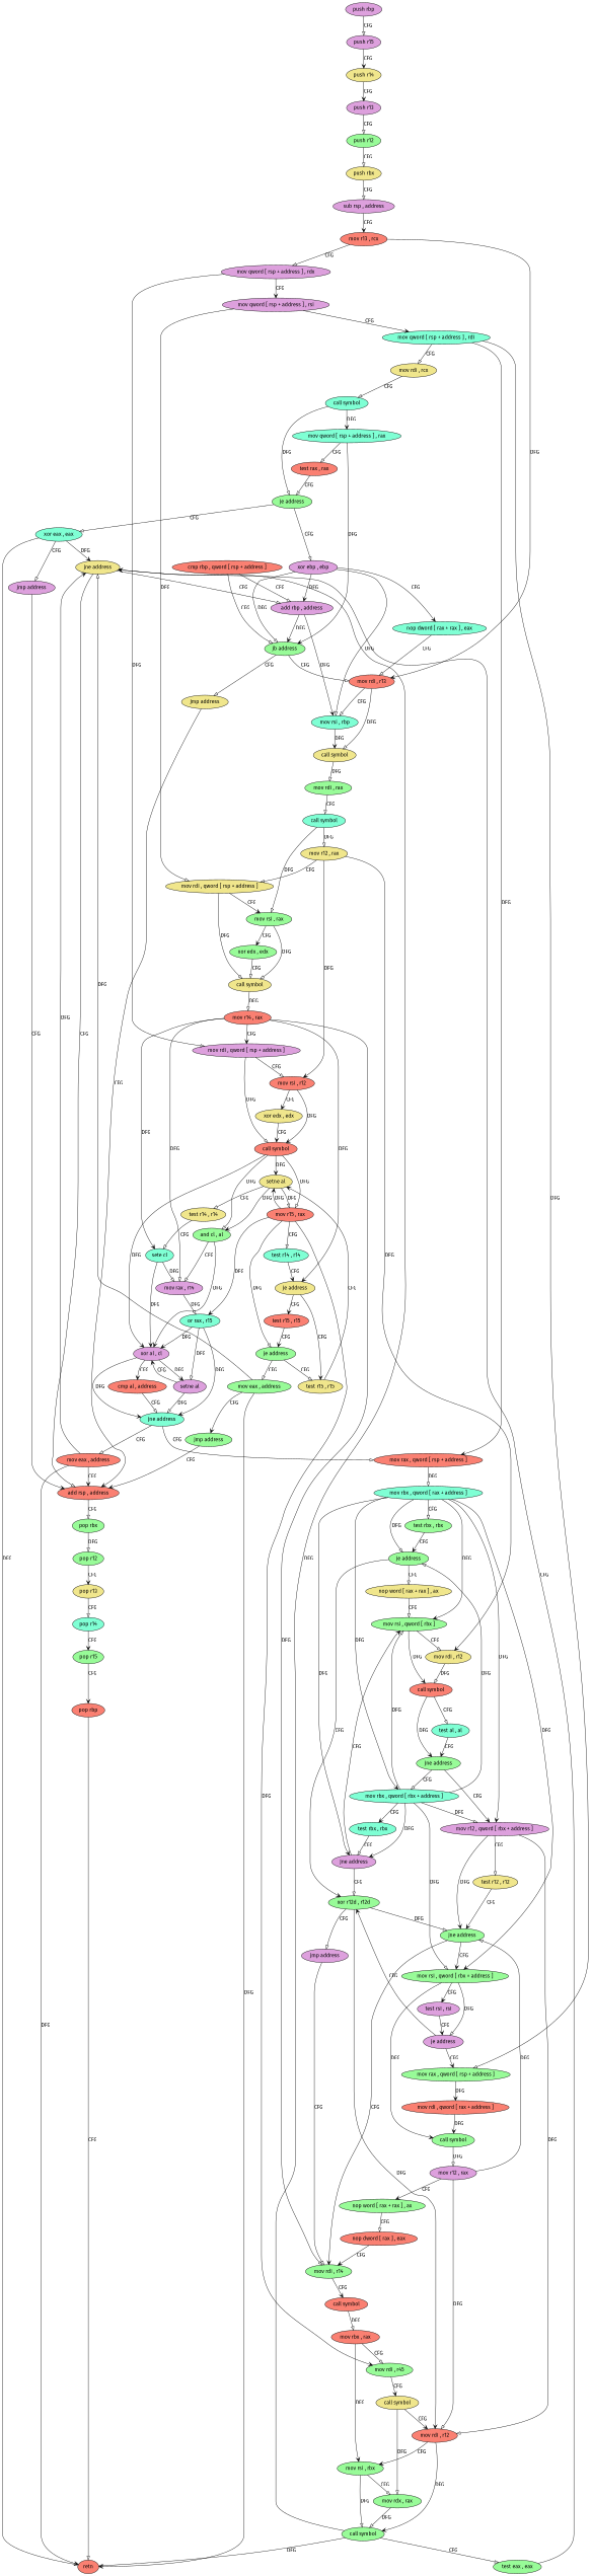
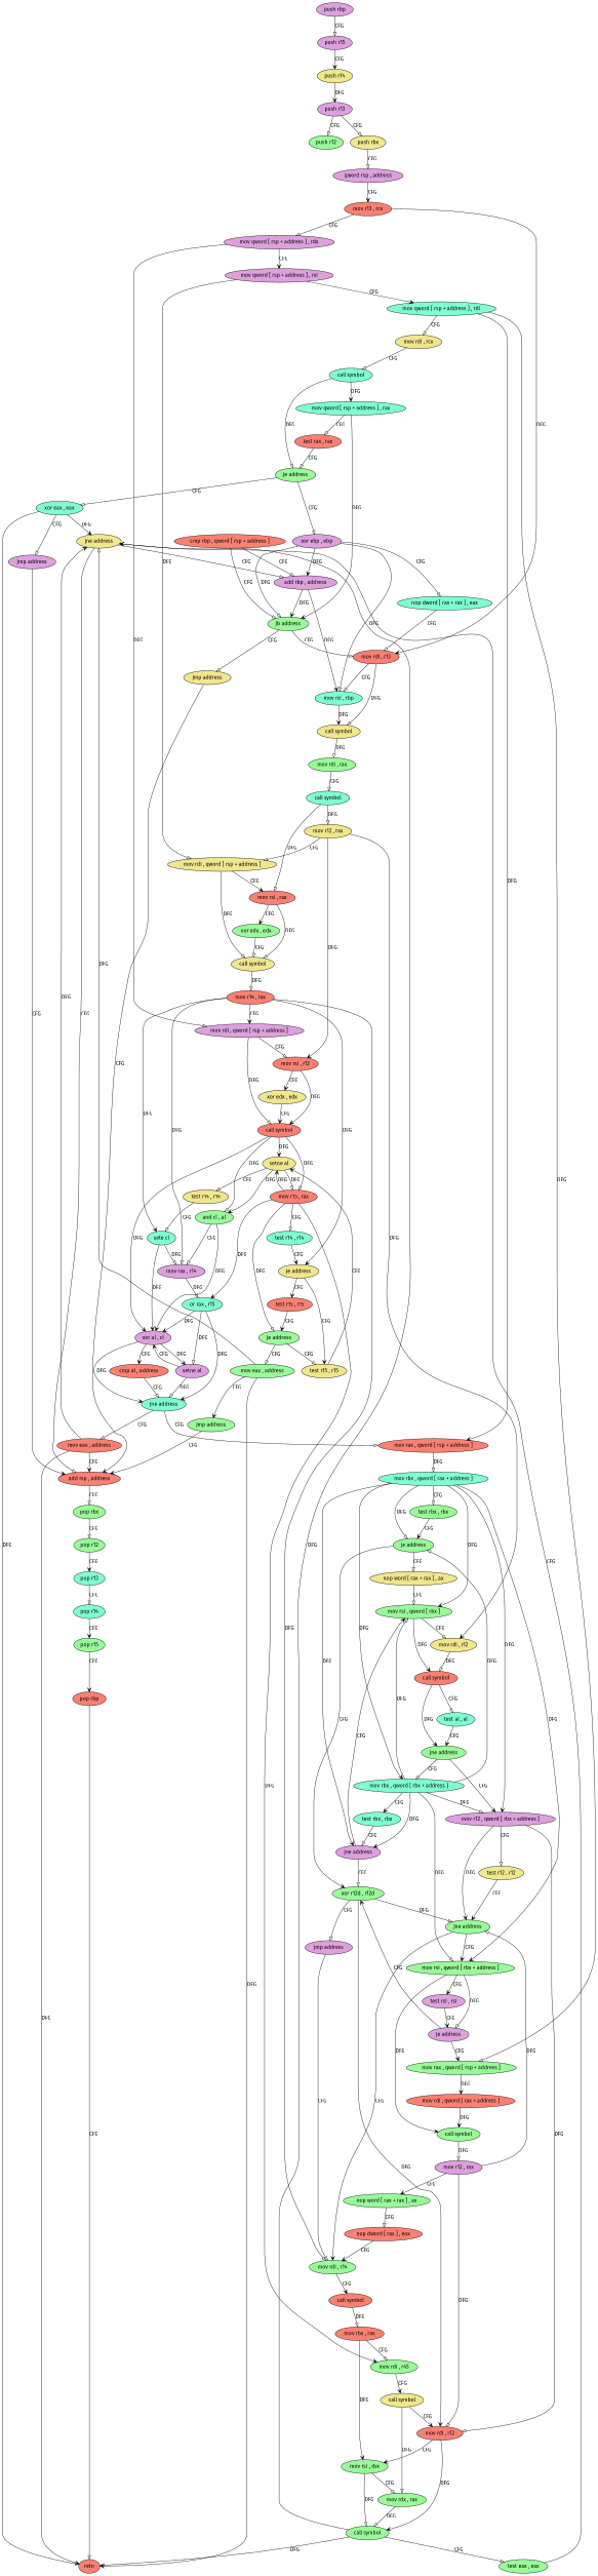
  digraph {
    fontname="Fira Sans"
    node [fillcolor=palegreen fontname="Fira Sans" style=filled]
    edge [arrowhead=onormal fontname="Fira Sans"]
    n1 [fillcolor=plum label="push rbp"]
    n2 [fillcolor=plum label="push r15"]
    n3 [fillcolor=khaki label="push r14"]
    n4 [fillcolor=plum label="push r13"]
    n5 [label="push r12"]
    n6 [fillcolor=khaki label="push rbx"]
-   n7 [fillcolor=plum label="sub rsp , address"]
+   n7 [fillcolor=plum label="qword rsp , address"]
    n8 [fillcolor=salmon label="mov r13 , rcx"]
    n9 [fillcolor=plum label="mov qword [ rsp + address ] , rdx"]
    n10 [fillcolor=salmon label="mov rdi , r13"]
    n11 [fillcolor=plum label="mov qword [ rsp + address ] , rsi"]
    n12 [fillcolor=plum label="mov rdi , qword [ rsp + address ]"]
    n13 [fillcolor=aquamarine label="mov rsi , rbp"]
    n14 [fillcolor=khaki label="call symbol"]
    n15 [fillcolor=aquamarine label="mov qword [ rsp + address ] , rdi"]
    n16 [fillcolor=khaki label="mov rdi , qword [ rsp + address ]"]
    n17 [fillcolor=salmon label="mov rsi , r12"]
    n18 [fillcolor=salmon label="call symbol"]
    n19 [fillcolor=khaki label="mov rdi , rcx"]
    n20 [fillcolor=salmon label="mov rax , qword [ rsp + address ]"]
    n21 [label="mov rax , qword [ rsp + address ]"]
-   n22 [label="mov rsi , rax"]
+   n22 [fillcolor=salmon label="mov rsi , rax"]
    n23 [fillcolor=khaki label="call symbol"]
    n24 [fillcolor=aquamarine label="call symbol"]
    n25 [fillcolor=aquamarine label="mov rbx , qword [ rax + address ]"]
    n26 [fillcolor=salmon label="mov rdi , qword [ rax + address ]"]
    n27 [fillcolor=aquamarine label="mov qword [ rsp + address ] , rax"]
    n28 [label="je address"]
    n29 [fillcolor=salmon label="test rax , rax"]
    n30 [label="jb address"]
    n31 [fillcolor=aquamarine label="xor eax , eax"]
    n32 [fillcolor=plum label="xor ebp , ebp"]
    n33 [fillcolor=khaki label="jmp address"]
    n34 [fillcolor=plum label="jmp address"]
    n35 [fillcolor=salmon label=retn]
    n36 [fillcolor=khaki label="jne address"]
    n37 [fillcolor=aquamarine label="nop dword [ rax + rax ] , eax"]
    n38 [fillcolor=plum label="add rbp , address"]
    n39 [fillcolor=salmon label="add rsp , address"]
    n40 [label="pop rbx"]
    n41 [label="pop r12"]
    n42 [label="mov rdi , rax"]
-   n43 [fillcolor=khaki label="pop r13"]
+   n43 [fillcolor=aquamarine label="pop r13"]
    n44 [fillcolor=aquamarine label="pop r14"]
    n45 [label="pop r15"]
    n46 [fillcolor=salmon label="pop rbp"]
    n47 [fillcolor=khaki label="test r15 , r15"]
    n48 [fillcolor=khaki label="setne al"]
    n49 [fillcolor=khaki label="test r14 , r14"]
    n50 [label="and cl , al"]
    n51 [fillcolor=salmon label="mov r15 , rax"]
    n52 [fillcolor=aquamarine label="sete cl"]
    n53 [fillcolor=plum label="xor al , cl"]
    n54 [fillcolor=plum label="mov rax , r14"]
    n55 [fillcolor=aquamarine label="or rax , r15"]
    n56 [label="je address"]
    n57 [label="mov rdi , r45"]
    n58 [fillcolor=aquamarine label="test r14 , r14"]
    n59 [fillcolor=plum label="setne al"]
    n60 [fillcolor=aquamarine label="jne address"]
    n61 [fillcolor=salmon label="cmp al , address"]
    n62 [fillcolor=salmon label="mov eax , address"]
    n63 [label="test rbx , rbx"]
    n64 [label="je address"]
    n65 [label="mov rsi , qword [ rbx ]"]
    n66 [fillcolor=plum label="mov r12 , qword [ rbx + address ]"]
    n67 [label="mov rsi , qword [ rbx + address ]"]
    n68 [fillcolor=aquamarine label="mov rbx , qword [ rbx + address ]"]
    n69 [fillcolor=plum label="jne address"]
    n70 [fillcolor=salmon label="test r15 , r15"]
    n71 [label="mov eax , address"]
    n72 [label="jmp address"]
    n73 [label="xor r12d , r12d"]
    n74 [fillcolor=khaki label="nop word [ rax + rax ] , ax"]
    n75 [fillcolor=khaki label="mov rdi , r12"]
    n76 [fillcolor=salmon label="call symbol"]
    n77 [fillcolor=salmon label="mov rdi , r12"]
    n78 [label="jne address"]
    n79 [fillcolor=khaki label="test r12 , r12"]
    n80 [fillcolor=plum label="test rsi , rsi"]
    n81 [fillcolor=plum label="je address"]
    n82 [label="call symbol"]
    n83 [fillcolor=aquamarine label="test rbx , rbx"]
    n84 [fillcolor=plum label="jmp address"]
    n85 [label="mov rdi , r14"]
    n86 [label="mov rsi , rbx"]
    n87 [label="call symbol"]
    n88 [fillcolor=salmon label="call symbol"]
    n89 [fillcolor=salmon label="mov rbx , rax"]
    n90 [fillcolor=aquamarine label="test al , al"]
    n91 [label="jne address"]
    n92 [fillcolor=khaki label="call symbol"]
    n93 [label="mov rdx , rax"]
    n94 [label="test eax , eax"]
    n95 [fillcolor=salmon label="cmp rbp , qword [ rsp + address ]"]
    n96 [fillcolor=plum label="mov r12 , rax"]
    n97 [fillcolor=aquamarine label="call symbol"]
    n98 [fillcolor=khaki label="mov r12 , rax"]
    n99 [label="xor edx , edx"]
    n100 [fillcolor=khaki label="xor edx , edx"]
    n101 [fillcolor=salmon label="mov r14 , rax"]
    n102 [fillcolor=khaki label="je address"]
    n103 [label="nop word [ rax + rax ] , ax"]
    n104 [fillcolor=salmon label="nop dword [ rax ] , eax"]
    n1 -> n2 [label=CFG]
    n2 -> n3 [arrowhead=vee label=CFG]
-   n3 -> n4 [arrowhead=vee label=CFG]
+   n3 -> n4 [arrowhead=vee label=DFG]
    n4 -> n5 [label=CFG]
-   n5 -> n6 [label=CFG]
+   n4 -> n6 [label=CFG]
    n6 -> n7 [label=CFG]
    n7 -> n8 [arrowhead=vee label=CFG]
    n8 -> n9 [label=CFG]
    n8 -> n10 [arrowhead=vee label=DFG]
    n9 -> n11 [arrowhead=vee label=CFG]
    n9 -> n12 [label=DFG]
    n10 -> n13 [label=CFG]
    n10 -> n14 [label=DFG]
    n11 -> n15 [arrowhead=vee label=CFG]
    n11 -> n16 [label=DFG]
    n12 -> n17 [label=CFG]
    n12 -> n18 [label=DFG]
    n13 -> n14 [arrowhead=vee label=DFG]
    n14 -> n42 [label=DFG]
    n15 -> n19 [label=CFG]
    n15 -> n20 [arrowhead=vee label=DFG]
    n15 -> n21 [label=DFG]
    n16 -> n22 [arrowhead=vee label=CFG]
    n16 -> n23 [label=DFG]
    n17 -> n18 [arrowhead=vee label=DFG]
    n17 -> n100 [arrowhead=vee label=CFG]
    n18 -> n48 [arrowhead=vee label=DFG]
    n18 -> n50 [label=DFG]
    n18 -> n51 [label=DFG]
    n18 -> n53 [arrowhead=vee label=DFG]
    n19 -> n24 [label=CFG]
    n20 -> n25 [label=DFG]
    n21 -> n26 [arrowhead=vee label=DFG]
    n22 -> n23 [label=DFG]
    n22 -> n99 [arrowhead=vee label=CFG]
    n23 -> n101 [label=DFG]
    n24 -> n27 [arrowhead=vee label=DFG]
    n24 -> n28 [label=DFG]
    n25 -> n63 [label=CFG]
    n25 -> n64 [label=DFG]
    n25 -> n65 [arrowhead=vee label=DFG]
    n25 -> n66 [arrowhead=vee label=DFG]
    n25 -> n67 [arrowhead=vee label=DFG]
    n25 -> n68 [arrowhead=vee label=DFG]
    n25 -> n69 [arrowhead=vee label=DFG]
    n26 -> n82 [arrowhead=vee label=DFG]
    n27 -> n29 [label=CFG]
    n27 -> n30 [arrowhead=vee label=DFG]
    n28 -> n31 [label=CFG]
    n28 -> n32 [label=CFG]
    n29 -> n28 [label=CFG]
    n30 -> n10 [label=CFG]
    n30 -> n33 [label=CFG]
    n31 -> n34 [label=CFG]
    n31 -> n35 [label=DFG]
    n31 -> n36 [arrowhead=vee label=DFG]
    n32 -> n13 [label=DFG]
    n32 -> n30 [label=DFG]
-   n32 -> n37 [arrowhead=vee label=CFG]
+   n32 -> n37 [label=CFG]
    n32 -> n38 [arrowhead=vee label=DFG]
    n33 -> n39 [arrowhead=vee label=CFG]
    n34 -> n39 [arrowhead=vee label=CFG]
    n36 -> n38 [label=CFG]
    n36 -> n39 [label=CFG]
    n37 -> n10 [label=CFG]
    n38 -> n13 [arrowhead=vee label=DFG]
    n38 -> n30 [arrowhead=vee label=DFG]
    n39 -> n40 [label=CFG]
-   n40 -> n41 [label=DFG]
+   n40 -> n41 [label=CFG]
    n41 -> n43 [arrowhead=vee label=CFG]
    n42 -> n97 [label=CFG]
    n43 -> n44 [label=CFG]
    n44 -> n45 [arrowhead=vee label=CFG]
    n45 -> n46 [arrowhead=vee label=CFG]
    n46 -> n35 [label=CFG]
    n47 -> n48 [arrowhead=vee label=CFG]
    n48 -> n49 [label=CFG]
    n48 -> n50 [arrowhead=vee label=DFG]
    n48 -> n51 [label=DFG]
    n49 -> n52 [label=CFG]
    n50 -> n53 [arrowhead=vee label=DFG]
    n50 -> n54 [label=CFG]
    n51 -> n48 [arrowhead=vee label=DFG]
    n51 -> n55 [arrowhead=vee label=DFG]
    n51 -> n56 [label=DFG]
    n51 -> n57 [arrowhead=vee label=DFG]
    n51 -> n58 [label=CFG]
    n52 -> n53 [arrowhead=vee label=DFG]
    n52 -> n54 [label=DFG]
    n53 -> n59 [arrowhead=vee label=DFG]
    n53 -> n60 [arrowhead=vee label=DFG]
    n53 -> n61 [arrowhead=vee label=CFG]
    n54 -> n55 [label=DFG]
    n55 -> n53 [arrowhead=vee label=DFG]
    n55 -> n59 [label=DFG]
    n55 -> n60 [arrowhead=vee label=DFG]
    n56 -> n47 [label=CFG]
    n56 -> n71 [label=CFG]
    n57 -> n92 [arrowhead=vee label=CFG]
    n58 -> n102 [arrowhead=vee label=CFG]
    n59 -> n53 [arrowhead=vee label=CFG]
    n59 -> n60 [label=DFG]
    n60 -> n20 [label=CFG]
    n60 -> n62 [label=CFG]
    n61 -> n60 [label=CFG]
    n62 -> n35 [arrowhead=vee label=DFG]
    n62 -> n36 [arrowhead=vee label=DFG]
    n62 -> n39 [arrowhead=vee label=CFG]
    n63 -> n64 [arrowhead=vee label=CFG]
    n64 -> n73 [arrowhead=vee label=CFG]
    n64 -> n74 [label=CFG]
    n65 -> n75 [label=CFG]
    n65 -> n76 [arrowhead=vee label=DFG]
    n66 -> n77 [label=DFG]
    n66 -> n78 [arrowhead=vee label=DFG]
    n66 -> n79 [label=CFG]
    n67 -> n80 [arrowhead=vee label=CFG]
    n67 -> n81 [label=DFG]
    n67 -> n82 [arrowhead=vee label=DFG]
    n68 -> n64 [label=DFG]
    n68 -> n65 [label=DFG]
    n68 -> n66 [label=DFG]
    n68 -> n67 [label=DFG]
    n68 -> n69 [arrowhead=vee label=DFG]
    n68 -> n83 [arrowhead=vee label=CFG]
    n69 -> n65 [arrowhead=vee label=CFG]
    n69 -> n73 [label=CFG]
    n70 -> n56 [arrowhead=vee label=CFG]
    n71 -> n35 [arrowhead=vee label=DFG]
    n71 -> n36 [label=DFG]
    n71 -> n72 [arrowhead=vee label=CFG]
    n72 -> n39 [arrowhead=vee label=CFG]
    n73 -> n77 [arrowhead=vee label=DFG]
    n73 -> n78 [label=DFG]
    n73 -> n84 [label=CFG]
    n74 -> n65 [label=CFG]
    n75 -> n76 [label=DFG]
    n76 -> n90 [label=CFG]
    n76 -> n91 [arrowhead=vee label=DFG]
    n77 -> n86 [arrowhead=vee label=CFG]
    n77 -> n87 [arrowhead=vee label=DFG]
    n78 -> n67 [arrowhead=vee label=CFG]
    n78 -> n85 [arrowhead=vee label=CFG]
    n79 -> n78 [arrowhead=vee label=CFG]
    n80 -> n81 [arrowhead=vee label=CFG]
    n81 -> n21 [arrowhead=vee label=CFG]
    n81 -> n73 [arrowhead=vee label=CFG]
    n82 -> n96 [label=DFG]
    n83 -> n69 [label=CFG]
    n84 -> n85 [label=CFG]
    n85 -> n88 [arrowhead=vee label=CFG]
    n86 -> n87 [label=DFG]
    n86 -> n93 [label=CFG]
    n87 -> n35 [label=DFG]
    n87 -> n36 [arrowhead=vee label=DFG]
    n87 -> n94 [label=CFG]
    n88 -> n89 [label=DFG]
    n89 -> n57 [label=CFG]
    n89 -> n86 [arrowhead=vee label=DFG]
    n90 -> n91 [arrowhead=vee label=CFG]
    n91 -> n66 [arrowhead=vee label=CFG]
    n91 -> n68 [label=CFG]
    n92 -> n77 [arrowhead=vee label=CFG]
    n92 -> n93 [label=DFG]
    n93 -> n87 [label=DFG]
    n94 -> n36 [arrowhead=vee label=CFG]
    n95 -> n30 [label=CFG]
    n95 -> n38 [label=CFG]
    n96 -> n77 [label=DFG]
    n96 -> n78 [label=DFG]
    n96 -> n103 [arrowhead=vee label=CFG]
    n97 -> n22 [label=DFG]
    n97 -> n98 [label=DFG]
    n98 -> n16 [label=CFG]
    n98 -> n17 [arrowhead=vee label=DFG]
    n98 -> n75 [arrowhead=vee label=DFG]
    n99 -> n23 [label=CFG]
    n100 -> n18 [arrowhead=vee label=CFG]
    n101 -> n12 [arrowhead=vee label=CFG]
    n101 -> n52 [arrowhead=vee label=DFG]
    n101 -> n54 [label=DFG]
    n101 -> n85 [label=DFG]
    n101 -> n102 [arrowhead=vee label=DFG]
    n102 -> n47 [arrowhead=vee label=CFG]
    n102 -> n70 [arrowhead=vee label=CFG]
    n103 -> n104 [label=CFG]
    n104 -> n85 [arrowhead=vee label=CFG]
  }
